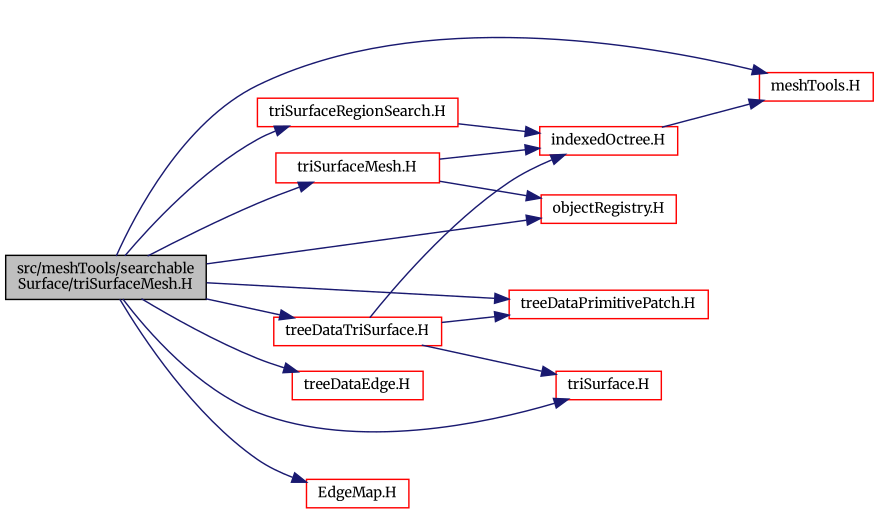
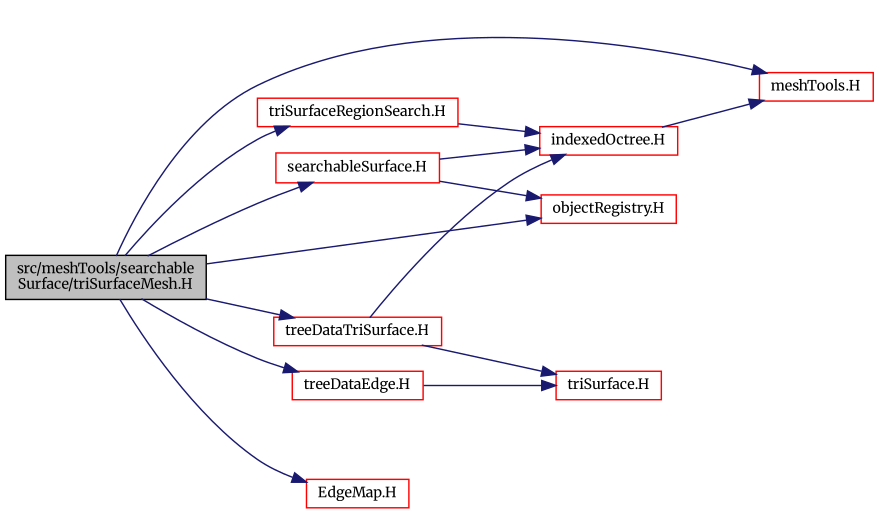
  digraph {
    fontname=Merriweather
    rankdir=LR
    node [color=red fontname=Merriweather fontsize=10 shape=record]
    edge [color=midnightblue fontname=Merriweather fontsize=10 labelfontname=Helvetica labelfontsize=10 style=solid]
    n1 [color=black fillcolor=grey75 fontcolor=black height=0.2 label="src/meshTools/searchable\lSurface/triSurfaceMesh.H" style=filled width=0.4]
    n2 [height=0.2 label="meshTools.H" width=0.4]
-   n3 [height=0.2 label="triSurfaceMesh.H" width=0.4]
+   n3 [height=0.2 label="searchableSurface.H" width=0.4]
    n4 [height=0.2 label="objectRegistry.H" width=0.4]
    n5 [height=0.2 label="treeDataTriSurface.H" width=0.4]
-   n6 [height=0.2 label="treeDataPrimitivePatch.H" width=0.4]
    n7 [height=0.2 label="triSurface.H" width=0.4]
    n8 [height=0.2 label="treeDataEdge.H" width=0.4]
    n9 [height=0.2 label="EdgeMap.H" width=0.4]
    n10 [height=0.2 label="triSurfaceRegionSearch.H" width=0.4]
    n11 [height=0.2 label="indexedOctree.H" width=0.4]
    n1 -> n2
    n1 -> n3
    n1 -> n4
    n1 -> n5
-   n1 -> n6
-   n1 -> n7
+   n8 -> n7
    n1 -> n8
    n1 -> n9
    n1 -> n10
    n3 -> n4
    n3 -> n11
-   n5 -> n6
    n5 -> n7
    n5 -> n11
    n10 -> n11
    n11 -> n2
  }
